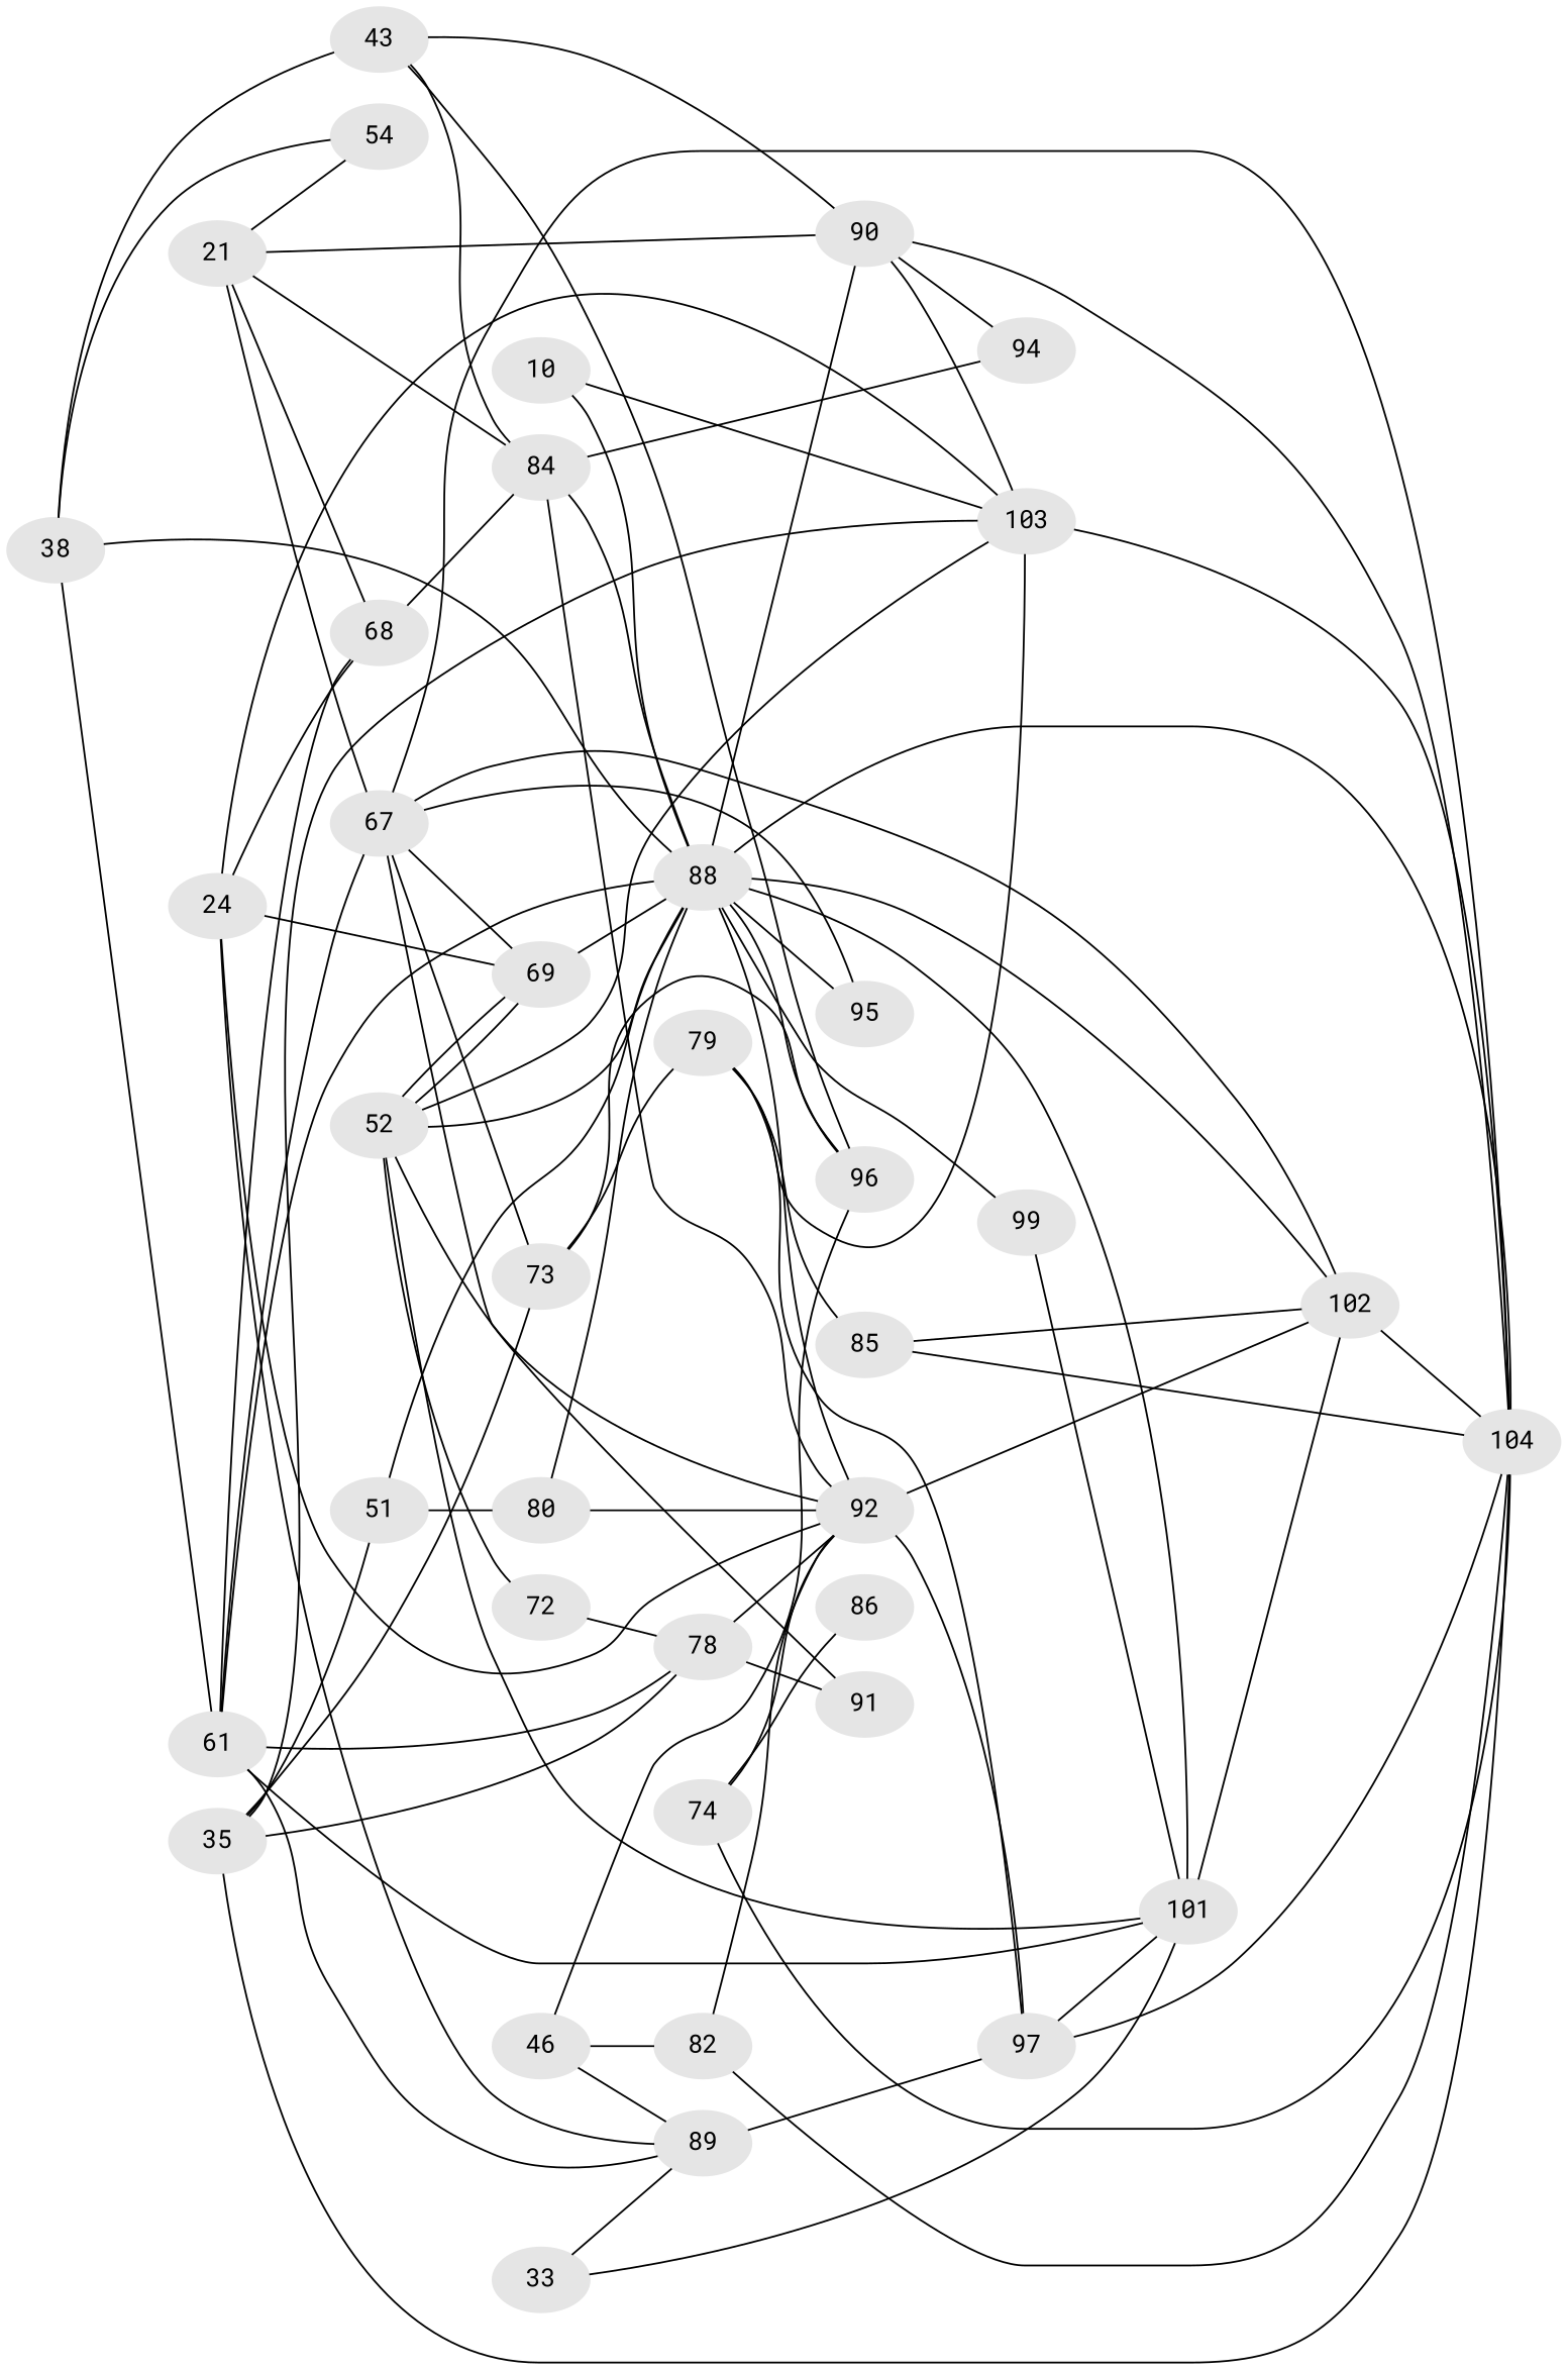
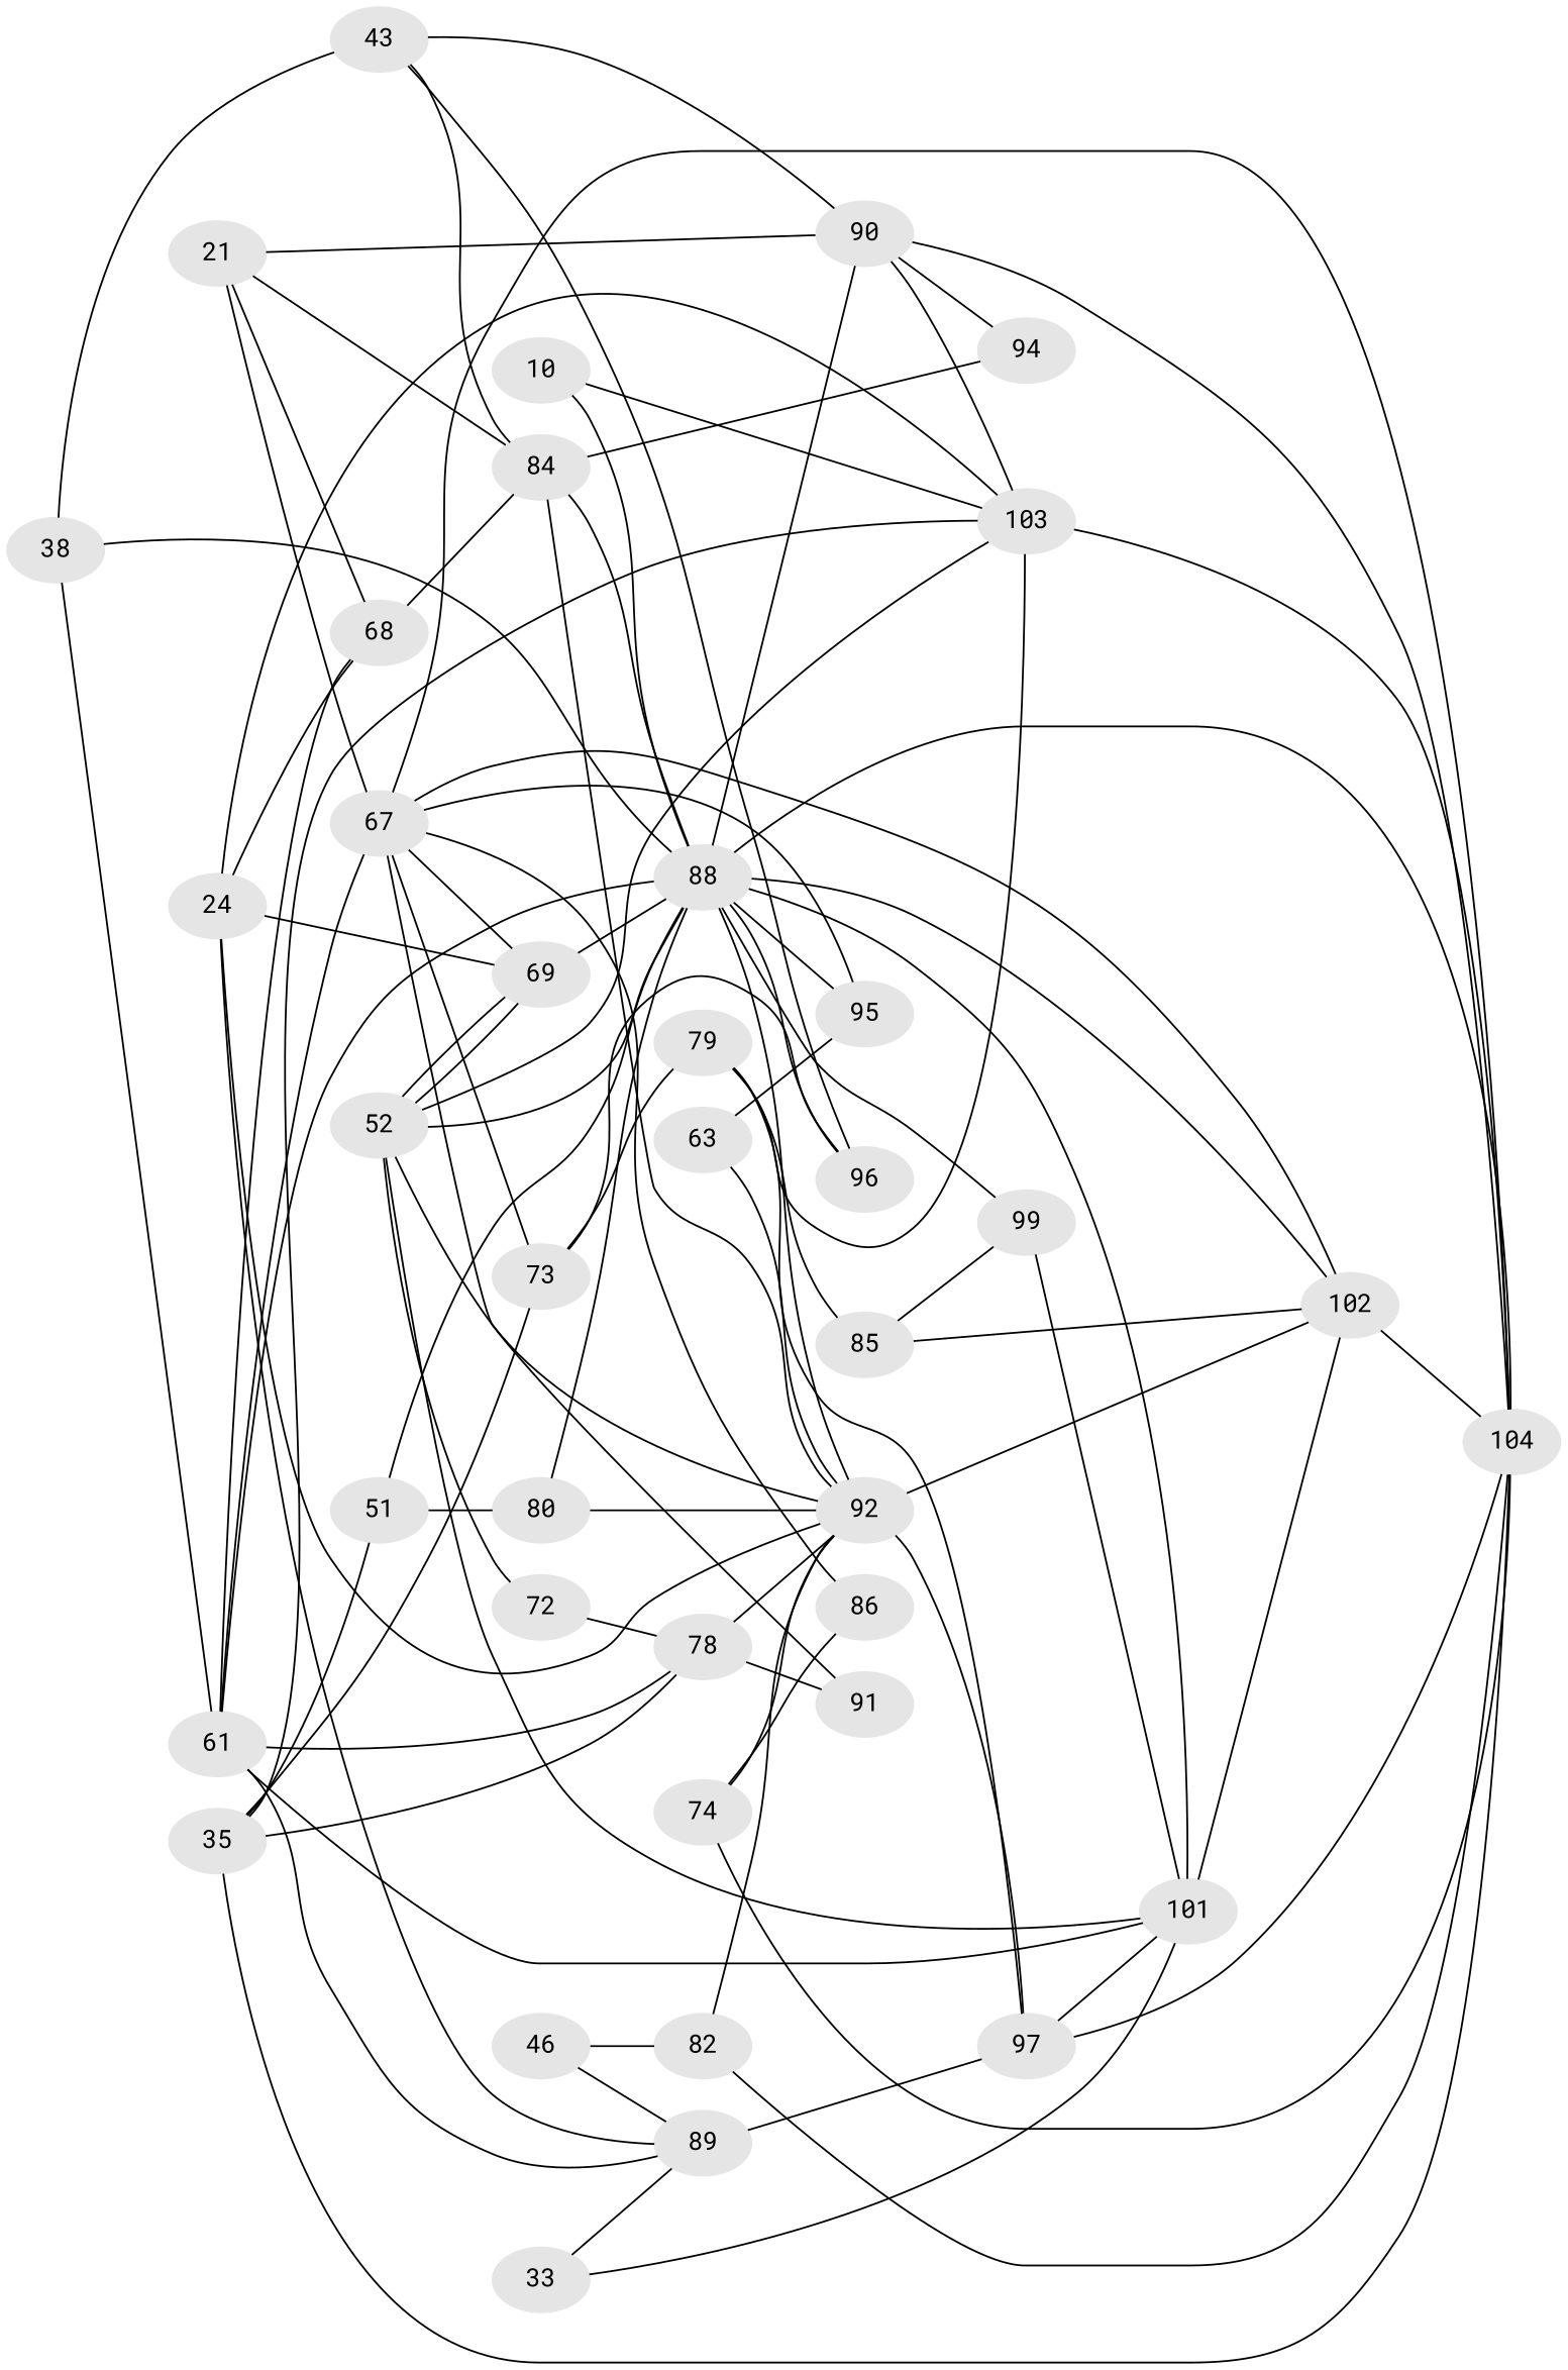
  graph {
    fontname="Roboto Mono"
    rankdir=LR
    node [color=gray90 fontname="Roboto Mono" style=filled]
    edge [fontname="Roboto Mono"]
    88 [super="+70+8+76"]
    90 [super="+48"]
    92 [super="+71+75"]
    101 [super="+59"]
    104 [super="+41+60+25+100"]
    96 [super="+56"]
    95
    102 [super="+81+65"]
    99
    10
    103 [super="+98"]
    21
-   54
    67 [super="+42+39+32+19"]
    68
    84 [super="+26+57"]
    69
    n18 [label=73 super="+1"]
    86
    94
    24 [super="+15+12"]
    89
    97 [super="+62+93"]
    33
    35 [super="+14+28"]
    51
    78
    80 [super="+37"]
    79
    91
    38 [super="+4"]
    43 [super="+40"]
    61 [super="+36"]
    46 [super="+16"]
    82
    n36 [label=52 super="+47"]
    72
+   63
    74 [super="+73"]
    85 [super="+27"]
    88 -- 90
    88 -- 92 [weight=2]
    88 -- 101
    88 -- 104 [weight=5]
    88 -- 96
    88 -- 95 [weight=4]
    88 -- 102 [weight=4]
    88 -- 99
    90 -- 104
    90 -- 103
    90 -- 94
    92 -- 102
    92 -- 97
    101 -- 102 [weight=3]
    102 -- 104
    99 -- 101
    10 -- 88
    10 -- 103
    103 -- 104 [weight=2]
    21 -- 90 [weight=2]
-   21 -- 54
    21 -- 67
    21 -- 68
    21 -- 84
    67 -- 92 [weight=3]
    67 -- 104
    67 -- 95
    67 -- 102
    67 -- 69
    67 -- n18 [weight=3]
+   67 -- 86
    68 -- 84
    84 -- 88 [weight=2]
    84 -- 92 [weight=2]
    84 -- 94
    69 -- 88
    n18 -- 96 [weight=2]
    n18 -- 79
    24 -- 92
    24 -- 103
    24 -- 68
    24 -- 69 [weight=2]
    24 -- 89
    89 -- 97
    97 -- 101
    97 -- 104 [weight=2]
    33 -- 101 [weight=2]
    33 -- 89
    35 -- 104 [weight=2]
    35 -- 103 [weight=2]
    35 -- n18
    35 -- 51
    35 -- 78
    51 -- 88
    51 -- 80 [weight=2]
    78 -- 92
    78 -- 91
    80 -- 88
    80 -- 92 [weight=2]
    79 -- 103
    79 -- 97
    79 -- 85
    38 -- 88 [weight=2]
-   38 -- 54
    38 -- 43
    38 -- 61
    43 -- 90 [weight=3]
    43 -- 96 [weight=2]
    43 -- 84 [weight=2]
    61 -- 88 [weight=2]
    61 -- 101 [weight=3]
    61 -- 67
    61 -- 68 [weight=2]
    61 -- 89 [weight=2]
    61 -- 78 [weight=2]
-   46 -- 96
    46 -- 89
    46 -- 82
    82 -- 92
    82 -- 104 [weight=4]
    n36 -- 88 [weight=2]
    n36 -- 101
    n36 -- 103
    n36 -- 69
    n36 -- 69
    n36 -- 91
    n36 -- 72
    72 -- 78
+   63 -- 92
+   63 -- 95
    74 -- 92 [weight=2]
    74 -- 104
    74 -- 86
-   85 -- 104 [weight=2]
+   85 -- 99 [weight=2]
    85 -- 102 [weight=2]
  }
